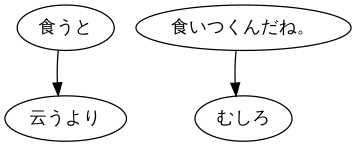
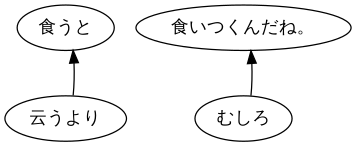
  digraph {
    fontname="Comic Neue"
    node [fontname="Comic Neue"]
    edge [fontname="Comic Neue"]
    n1 [label="食うと"]
    n2 [label="云うより"]
    n3 [label="食いつくんだね。"]
    n4 [label="むしろ"]
-   n1 -> n2
-   n3 -> n4
+   n2 -> n1
+   n4 -> n3
  }
